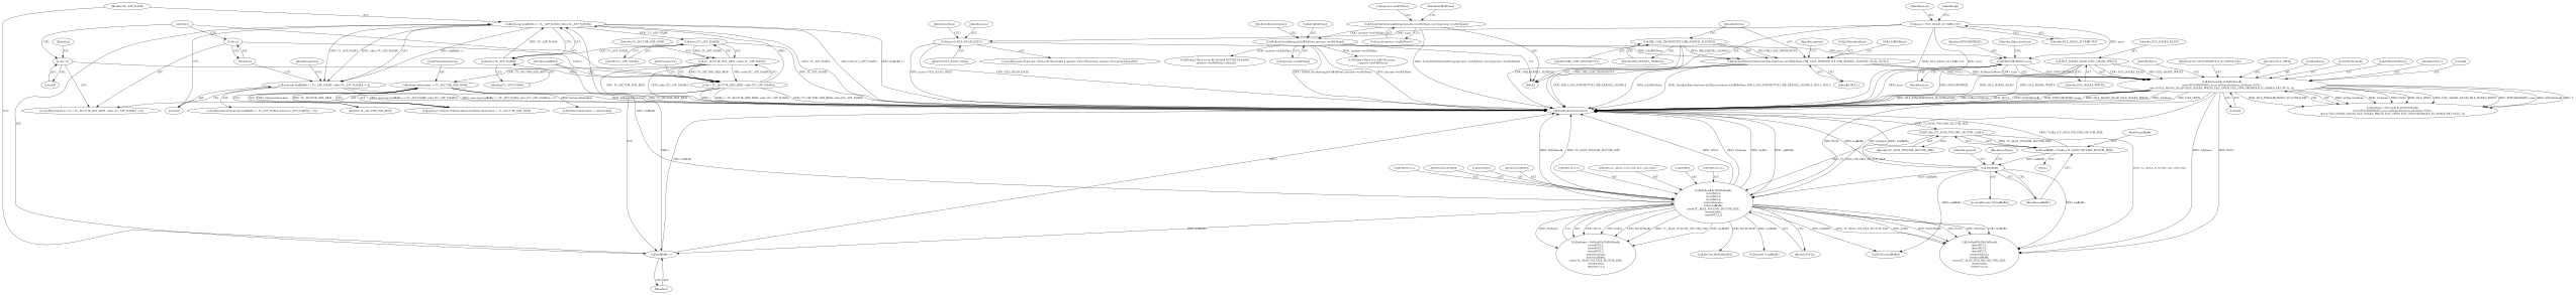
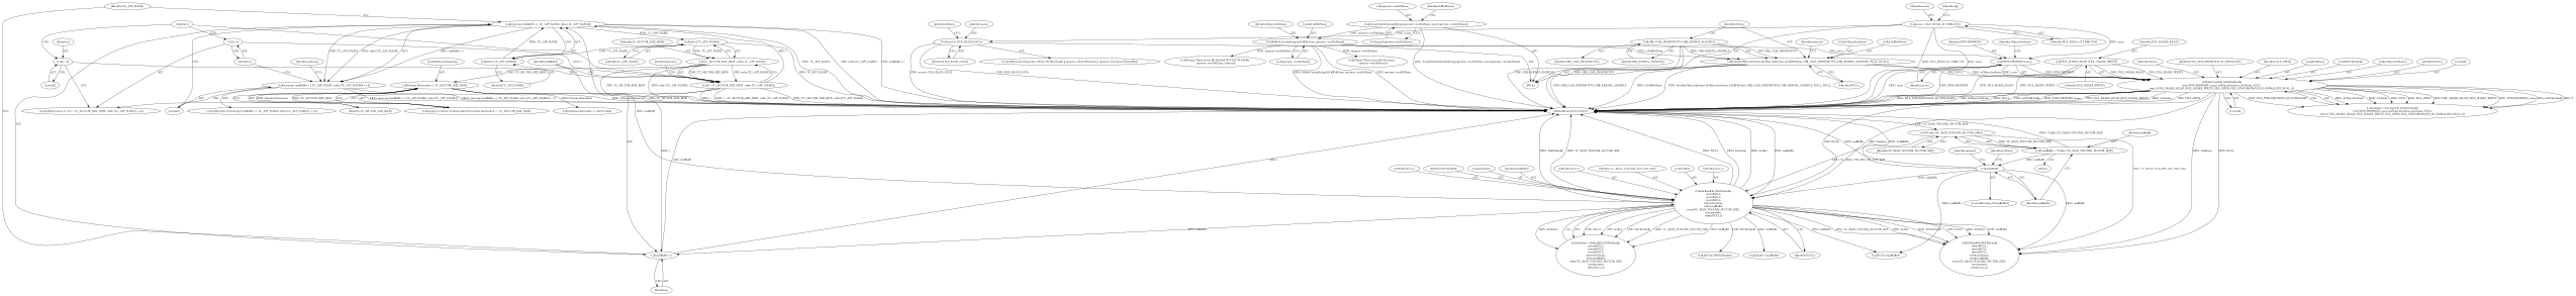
  digraph {
    fontname="EB Garamond"
    node [fontname="EB Garamond"]
    edge [fontname="EB Garamond"]
    n1 [label="(Call,memcmp (readBuffer + i, TC_APP_NAME, strlen (TC_APP_NAME)))"]
    n2 [label="(Call,strlen (TC_APP_NAME))"]
    n3 [label="(Call,strlen (TC_APP_NAME))"]
    n4 [label="(Call,memcmp (readBuffer + i, TC_APP_NAME, strlen (TC_APP_NAME)) == 0)"]
    n5 [label="(MethodReturn,NTSTATUS)"]
    n6 [label="(Call,TC_SECTOR_SIZE_BIOS - strlen (TC_APP_NAME))"]
    n7 [label="(Identifier,TC_APP_NAME)"]
    n8 [label="(Identifier,TC_APP_NAME)"]
    n9 [label="(Literal,0)"]
    n10 [label="(ControlStructure,if (memcmp (readBuffer + i, TC_APP_NAME, strlen (TC_APP_NAME)) == 0))"]
-   n11 [label="(Call,TCalloc (TC_MAX_VOLUME_SECTOR_CASE))"]
+   n11 [label="(Call,TCalloc (TC_MAX_VOLUME_SECTOR_SIZE))"]
    n12 [label="(Call,ZwReadFile (NtFileHandle,\n\t\t\t\t\t\t\t\tNULL,\n\t\t\t\t\t\t\t\tNULL,\n\t\t\t\t\t\t\t\tNULL,\n\t\t\t\t\t\t\t\t&IoStatus,\n\t\t\t\t\t\t\t\treadBuffer,\n\t\t\t\t\t\t\t\tTC_MAX_VOLUME_SECTOR_SIZE,\n\t\t\t\t\t\t\t\t&offset,\n\t\t\t\t\t\t\t\tNULL))"]
    n13 [label="(Call,readBuffer + i)"]
    n14 [label="(Call,ntStatus = ZwReadFile (NtFileHandle,\n\t\t\t\t\t\t\t\tNULL,\n\t\t\t\t\t\t\t\tNULL,\n\t\t\t\t\t\t\t\tNULL,\n\t\t\t\t\t\t\t\t&IoStatus,\n\t\t\t\t\t\t\t\treadBuffer,\n\t\t\t\t\t\t\t\tTC_MAX_VOLUME_SECTOR_SIZE,\n\t\t\t\t\t\t\t\t&offset,\n\t\t\t\t\t\t\t\tNULL))"]
    n15 [label="(Call,ZwClose (NtFileHandle))"]
    n16 [label="(Call,(uint64 *) readBuffer)"]
    n17 [label="(Call,TCfree (readBuffer))"]
    n18 [label="(Identifier,NULL)"]
    n19 [label="(Call,ZwReadFile (NtFileHandle,\n\t\t\t\t\t\t\t\tNULL,\n\t\t\t\t\t\t\t\tNULL,\n\t\t\t\t\t\t\t\tNULL,\n\t\t\t\t\t\t\t\t&IoStatus,\n\t\t\t\t\t\t\t\treadBuffer,\n\t\t\t\t\t\t\t\tTC_MAX_VOLUME_SECTOR_SIZE,\n\t\t\t\t\t\t\t\t&offset,\n\t\t\t\t\t\t\t\tNULL))"]
    n20 [label="(Identifier,i)"]
    n21 [label="(Call,ZwCreateFile (&NtFileHandle,\n\t\t\t\t\t\t SYNCHRONIZE | access, &ObjectAttributes, &IoStatus, NULL,\n\t\t\t\t\t\t 0, FILE_SHARE_READ | FILE_SHARE_WRITE, FILE_OPEN, FILE_SYNCHRONOUS_IO_NONALERT, NULL, 0))"]
    n22 [label="(Literal,0)"]
    n23 [label="(Call,ntStatus = ZwCreateFile (&NtFileHandle,\n\t\t\t\t\t\t SYNCHRONIZE | access, &ObjectAttributes, &IoStatus, NULL,\n\t\t\t\t\t\t 0, FILE_SHARE_READ | FILE_SHARE_WRITE, FILE_OPEN, FILE_SYNCHRONOUS_IO_NONALERT, NULL, 0))"]
    n24 [label="(Call,SYNCHRONIZE | access)"]
    n25 [label="(Identifier,access)"]
    n26 [label="(Call,access = FILE_READ_ATTRIBUTES)"]
    n27 [label="(Call,access |= FILE_READ_DATA)"]
    n28 [label="(Block,)"]
    n29 [label="(Identifier,FILE_READ_ATTRIBUTES)"]
    n30 [label="(ControlStructure,if (opentest->bDetectTCBootLoader || opentest->DetectFilesystem || opentest->bComputeVolumeIDs))"]
    n31 [label="(Identifier,FILE_READ_DATA)"]
    n32 [label="(Call,InitializeObjectAttributes (&ObjectAttributes, &FullFileName, OBJ_CASE_INSENSITIVE | OBJ_KERNEL_HANDLE, NULL, NULL))"]
    n33 [label="(Identifier,NULL)"]
    n34 [label="(Call,RtlInitUnicodeString (&FullFileName, opentest->wszFileName))"]
    n35 [label="(Call,opentest->wszFileName)"]
    n36 [label="(Call,Dump (\"Open test on file %ls success.\n\", opentest->wszFileName))"]
    n37 [label="(Call,Dump (\"Open test on file %ls failed NTSTATUS 0x%08x\n\", opentest->wszFileName, ntStatus))"]
    n38 [label="(Call,EnsureNullTerminatedString (opentest->wszFileName, sizeof (opentest->wszFileName)))"]
    n39 [label="(Call,sizeof (opentest->wszFileName))"]
    n40 [label="(Call,OBJ_CASE_INSENSITIVE | OBJ_KERNEL_HANDLE)"]
    n41 [label="(Identifier,OBJ_KERNEL_HANDLE)"]
    n42 [label="(Call,FILE_SHARE_READ | FILE_SHARE_WRITE)"]
    n43 [label="(Identifier,FILE_SHARE_WRITE)"]
    n44 [label="(Call,!readBuffer)"]
    n45 [label="(Identifier,readBuffer)"]
    n46 [label="(ControlStructure,if (!readBuffer))"]
    n47 [label="(Call,*readBuffer = TCalloc (TC_MAX_VOLUME_SECTOR_SIZE))"]
    n48 [label="(Block,)"]
    n49 [label="(Identifier,TC_MAX_VOLUME_SECTOR_SIZE)"]
    n50 [label="(Call,i < TC_SECTOR_SIZE_BIOS - strlen (TC_APP_NAME))"]
    n51 [label="(ControlStructure,for (i = 0; i < TC_SECTOR_SIZE_BIOS - strlen (TC_APP_NAME); ++i))"]
    n52 [label="(Call,++i)"]
    n53 [label="(Identifier,i)"]
    n54 [label="(Call,IoStatus.Information >= TC_SECTOR_SIZE_BIOS)"]
    n55 [label="(Call,i = 0)"]
    n56 [label="(Literal,0)"]
    n57 [label="(Identifier,TC_SECTOR_SIZE_BIOS)"]
    n58 [label="(Call,IoStatus.Information >= sizeof (int64))"]
    n59 [label="(Call,opentest->bDetectTCBootLoader && IoStatus.Information >= TC_SECTOR_SIZE_BIOS)"]
    n60 [label="(Identifier,ObjectAttributes)"]
    n61 [label="(Call,opentest->wszFileName)"]
    n62 [label="(Call,&NtFileHandle)"]
    n63 [label="(Identifier,access)"]
    n64 [label="(Call,&ObjectAttributes)"]
    n65 [label="(Identifier,readBuffer)"]
    n66 [label="(Identifier,opentest)"]
    n67 [label="(Identifier,NULL)"]
    n68 [label="(Identifier,opentest)"]
    n69 [label="(Identifier,OBJ_CASE_INSENSITIVE)"]
    n70 [label="(Identifier,NtFileHandle)"]
    n71 [label="(Identifier,access)"]
    n72 [label="(Identifier,Irp)"]
    n73 [label="(Call,&IoStatus)"]
    n74 [label="(Call,IoStatus.Information)"]
    n75 [label="(Identifier,NULL)"]
    n76 [label="(Literal,0)"]
    n77 [label="(Identifier,TC_SECTOR_SIZE_BIOS)"]
    n78 [label="(Identifier,opentest)"]
    n79 [label="(Identifier,NULL)"]
    n80 [label="(Identifier,i)"]
    n81 [label="(Call,&ObjectAttributes)"]
    n82 [label="(Call,&FullFileName)"]
    n83 [label="(Identifier,readBuffer)"]
    n84 [label="(Identifier,ntStatus)"]
    n85 [label="(Identifier,SYNCHRONIZE)"]
    n86 [label="(Identifier,opentest)"]
    n87 [label="(Identifier,FILE_SYNCHRONOUS_IO_NONALERT)"]
    n88 [label="(Identifier,TC_APP_NAME)"]
    n89 [label="(Identifier,FullFileName)"]
    n90 [label="(Identifier,i)"]
    n91 [label="(Identifier,readBuffer)"]
    n92 [label="(Identifier,ObjectAttributes)"]
    n93 [label="(Identifier,FILE_OPEN)"]
    n94 [label="(Identifier,NULL)"]
    n95 [label="(Identifier,TC_MAX_VOLUME_SECTOR_SIZE)"]
    n96 [label="(Call,&IoStatus)"]
    n97 [label="(Call,&offset)"]
    n98 [label="(Identifier,ntStatus)"]
    n99 [label="(Call,&FullFileName)"]
    n100 [label="(Identifier,FILE_SHARE_READ)"]
    n101 [label="(Identifier,NULL)"]
    n102 [label="(Identifier,NULL)"]
    n1 -> n2 [label="DDG: TC_APP_NAME"]
    n1 -> n3 [label="CFG: "]
    n1 -> n4 [label="AST: "]
    n1 -> n4 [label="DDG: readBuffer + i"]
    n1 -> n4 [label="DDG: TC_APP_NAME"]
    n1 -> n4 [label="DDG: strlen (TC_APP_NAME)"]
    n1 -> n5 [label="DDG: strlen (TC_APP_NAME)"]
    n1 -> n5 [label="DDG: TC_APP_NAME"]
    n1 -> n5 [label="DDG: readBuffer + i"]
    n2 -> n3 [label="DDG: TC_APP_NAME"]
    n2 -> n5 [label="DDG: TC_APP_NAME"]
    n2 -> n6 [label="AST: "]
    n2 -> n6 [label="DDG: TC_APP_NAME"]
    n2 -> n7 [label="CFG: "]
    n3 -> n1 [label="AST: "]
    n3 -> n1 [label="DDG: TC_APP_NAME"]
    n3 -> n8 [label="CFG: "]
    n4 -> n5 [label="DDG: memcmp (readBuffer + i, TC_APP_NAME, strlen (TC_APP_NAME)) == 0"]
    n4 -> n5 [label="DDG: memcmp (readBuffer + i, TC_APP_NAME, strlen (TC_APP_NAME))"]
    n4 -> n9 [label="CFG: "]
    n4 -> n10 [label="AST: "]
    n5 -> n11 [label="DDG: TC_MAX_VOLUME_SECTOR_SIZE"]
    n6 -> n2 [label="CFG: "]
    n6 -> n5 [label="DDG: TC_SECTOR_SIZE_BIOS"]
    n6 -> n5 [label="DDG: strlen (TC_APP_NAME)"]
    n6 -> n50 [label="AST: "]
    n6 -> n50 [label="DDG: TC_SECTOR_SIZE_BIOS"]
    n6 -> n50 [label="DDG: strlen (TC_APP_NAME)"]
    n6 -> n54 [label="DDG: TC_SECTOR_SIZE_BIOS"]
    n7 -> n2 [label="AST: "]
    n8 -> n3 [label="AST: "]
    n9 -> n1 [label="CFG: "]
    n9 -> n4 [label="AST: "]
    n11 -> n12 [label="DDG: TC_MAX_VOLUME_SECTOR_SIZE"]
    n11 -> n19 [label="DDG: TC_MAX_VOLUME_SECTOR_SIZE"]
    n11 -> n47 [label="AST: "]
    n11 -> n47 [label="DDG: TC_MAX_VOLUME_SECTOR_SIZE"]
    n11 -> n49 [label="CFG: "]
    n12 -> n1 [label="DDG: readBuffer"]
    n12 -> n5 [label="DDG: &IoStatus"]
    n12 -> n5 [label="DDG: &offset"]
    n12 -> n5 [label="DDG: readBuffer"]
    n12 -> n5 [label="DDG: NULL"]
    n12 -> n5 [label="DDG: NtFileHandle"]
    n12 -> n5 [label="DDG: TC_MAX_VOLUME_SECTOR_SIZE"]
    n12 -> n13 [label="DDG: readBuffer"]
    n12 -> n14 [label="AST: "]
    n12 -> n14 [label="DDG: NULL"]
    n12 -> n14 [label="DDG: &offset"]
    n12 -> n14 [label="DDG: NtFileHandle"]
    n12 -> n14 [label="DDG: TC_MAX_VOLUME_SECTOR_SIZE"]
    n12 -> n14 [label="DDG: readBuffer"]
    n12 -> n14 [label="DDG: &IoStatus"]
    n12 -> n15 [label="DDG: NtFileHandle"]
    n12 -> n16 [label="DDG: readBuffer"]
    n12 -> n17 [label="DDG: readBuffer"]
    n12 -> n18 [label="CFG: "]
    n12 -> n19 [label="DDG: NtFileHandle"]
    n12 -> n19 [label="DDG: NULL"]
    n12 -> n19 [label="DDG: &IoStatus"]
    n12 -> n19 [label="DDG: readBuffer"]
    n12 -> n19 [label="DDG: TC_MAX_VOLUME_SECTOR_SIZE"]
    n12 -> n19 [label="DDG: &offset"]
    n13 -> n1 [label="AST: "]
    n13 -> n5 [label="DDG: readBuffer"]
    n13 -> n5 [label="DDG: i"]
    n13 -> n20 [label="CFG: "]
    n14 -> n12 [label="CFG: "]
    n18 -> n12 [label="AST: "]
    n20 -> n13 [label="AST: "]
    n21 -> n5 [label="DDG: FILE_OPEN"]
    n21 -> n5 [label="DDG: FILE_SYNCHRONOUS_IO_NONALERT"]
    n21 -> n5 [label="DDG: &ObjectAttributes"]
    n21 -> n5 [label="DDG: NULL"]
    n21 -> n5 [label="DDG: &NtFileHandle"]
    n21 -> n5 [label="DDG: SYNCHRONIZE | access"]
    n21 -> n5 [label="DDG: FILE_SHARE_READ | FILE_SHARE_WRITE"]
    n21 -> n5 [label="DDG: &IoStatus"]
    n21 -> n12 [label="DDG: NULL"]
    n21 -> n12 [label="DDG: &IoStatus"]
    n21 -> n19 [label="DDG: NULL"]
    n21 -> n19 [label="DDG: &IoStatus"]
    n21 -> n22 [label="CFG: "]
    n21 -> n23 [label="AST: "]
    n21 -> n23 [label="DDG: &ObjectAttributes"]
    n21 -> n23 [label="DDG: &IoStatus"]
    n21 -> n23 [label="DDG: NULL"]
    n21 -> n23 [label="DDG: FILE_OPEN"]
    n21 -> n23 [label="DDG: FILE_SHARE_READ | FILE_SHARE_WRITE"]
    n21 -> n23 [label="DDG: SYNCHRONIZE | access"]
    n21 -> n23 [label="DDG: &NtFileHandle"]
    n21 -> n23 [label="DDG: 0"]
    n21 -> n23 [label="DDG: FILE_SYNCHRONOUS_IO_NONALERT"]
    n22 -> n21 [label="AST: "]
    n23 -> n21 [label="CFG: "]
    n24 -> n5 [label="DDG: access"]
    n24 -> n5 [label="DDG: SYNCHRONIZE"]
    n24 -> n21 [label="AST: "]
    n24 -> n21 [label="DDG: SYNCHRONIZE"]
    n24 -> n21 [label="DDG: access"]
    n24 -> n25 [label="CFG: "]
    n25 -> n24 [label="AST: "]
    n26 -> n5 [label="DDG: access"]
    n26 -> n5 [label="DDG: FILE_READ_ATTRIBUTES"]
    n26 -> n24 [label="DDG: access"]
    n26 -> n27 [label="DDG: access"]
    n26 -> n28 [label="AST: "]
    n26 -> n29 [label="CFG: "]
    n27 -> n5 [label="DDG: access |= FILE_READ_DATA"]
    n27 -> n5 [label="DDG: FILE_READ_DATA"]
    n27 -> n24 [label="DDG: access"]
    n27 -> n30 [label="AST: "]
+   n27 -> n31 [label="CFG: "]
    n29 -> n26 [label="AST: "]
    n31 -> n27 [label="AST: "]
    n32 -> n5 [label="DDG: &FullFileName"]
    n32 -> n5 [label="DDG: InitializeObjectAttributes (&ObjectAttributes, &FullFileName, OBJ_CASE_INSENSITIVE | OBJ_KERNEL_HANDLE, NULL, NULL)"]
    n32 -> n5 [label="DDG: OBJ_CASE_INSENSITIVE | OBJ_KERNEL_HANDLE"]
    n32 -> n21 [label="DDG: &ObjectAttributes"]
    n32 -> n21 [label="DDG: NULL"]
    n32 -> n28 [label="AST: "]
    n32 -> n33 [label="CFG: "]
    n33 -> n32 [label="AST: "]
    n34 -> n5 [label="DDG: RtlInitUnicodeString (&FullFileName, opentest->wszFileName)"]
    n34 -> n5 [label="DDG: opentest->wszFileName"]
    n34 -> n28 [label="AST: "]
    n34 -> n32 [label="DDG: &FullFileName"]
    n34 -> n35 [label="CFG: "]
    n34 -> n36 [label="DDG: opentest->wszFileName"]
    n34 -> n37 [label="DDG: opentest->wszFileName"]
    n35 -> n34 [label="AST: "]
    n38 -> n5 [label="DDG: EnsureNullTerminatedString (opentest->wszFileName, sizeof (opentest->wszFileName))"]
    n38 -> n28 [label="AST: "]
    n38 -> n34 [label="DDG: opentest->wszFileName"]
    n38 -> n39 [label="CFG: "]
    n39 -> n38 [label="AST: "]
    n40 -> n5 [label="DDG: OBJ_KERNEL_HANDLE"]
    n40 -> n5 [label="DDG: OBJ_CASE_INSENSITIVE"]
    n40 -> n32 [label="AST: "]
    n40 -> n32 [label="DDG: OBJ_CASE_INSENSITIVE"]
    n40 -> n32 [label="DDG: OBJ_KERNEL_HANDLE"]
    n40 -> n41 [label="CFG: "]
    n41 -> n40 [label="AST: "]
    n42 -> n5 [label="DDG: FILE_SHARE_READ"]
    n42 -> n5 [label="DDG: FILE_SHARE_WRITE"]
    n42 -> n21 [label="AST: "]
    n42 -> n21 [label="DDG: FILE_SHARE_READ"]
    n42 -> n21 [label="DDG: FILE_SHARE_WRITE"]
-   n42 -> n43 [label="CFG: "]
    n43 -> n42 [label="AST: "]
    n44 -> n5 [label="DDG: !readBuffer"]
    n44 -> n5 [label="DDG: readBuffer"]
    n44 -> n12 [label="DDG: readBuffer"]
    n44 -> n17 [label="DDG: readBuffer"]
    n44 -> n19 [label="DDG: readBuffer"]
    n44 -> n45 [label="CFG: "]
    n44 -> n46 [label="AST: "]
    n45 -> n44 [label="AST: "]
    n45 -> n47 [label="CFG: "]
    n47 -> n5 [label="DDG: TCalloc (TC_MAX_VOLUME_SECTOR_SIZE)"]
    n47 -> n11 [label="CFG: "]
    n47 -> n44 [label="DDG: readBuffer"]
    n47 -> n48 [label="AST: "]
    n49 -> n11 [label="AST: "]
    n50 -> n1 [label="DDG: i"]
    n50 -> n5 [label="DDG: i"]
    n50 -> n5 [label="DDG: i < TC_SECTOR_SIZE_BIOS - strlen (TC_APP_NAME)"]
    n50 -> n5 [label="DDG: TC_SECTOR_SIZE_BIOS - strlen (TC_APP_NAME)"]
    n50 -> n6 [label="CFG: "]
    n50 -> n13 [label="DDG: i"]
    n50 -> n51 [label="AST: "]
    n52 -> n50 [label="DDG: i"]
    n52 -> n51 [label="AST: "]
    n52 -> n53 [label="CFG: "]
    n53 -> n4 [label="CFG: "]
    n53 -> n52 [label="AST: "]
    n54 -> n5 [label="DDG: IoStatus.Information"]
    n54 -> n5 [label="DDG: TC_SECTOR_SIZE_BIOS"]
    n54 -> n57 [label="CFG: "]
    n54 -> n58 [label="DDG: IoStatus.Information"]
    n54 -> n59 [label="AST: "]
    n54 -> n59 [label="DDG: IoStatus.Information"]
    n54 -> n59 [label="DDG: TC_SECTOR_SIZE_BIOS"]
    n55 -> n50 [label="DDG: i"]
    n55 -> n51 [label="AST: "]
    n55 -> n56 [label="CFG: "]
    n56 -> n55 [label="AST: "]
    n57 -> n54 [label="AST: "]
    n59 -> n54 [label="CFG: "]
    n60 -> n34 [label="CFG: "]
    n61 -> n38 [label="AST: "]
    n62 -> n21 [label="AST: "]
    n63 -> n26 [label="AST: "]
    n64 -> n21 [label="AST: "]
    n65 -> n13 [label="AST: "]
    n65 -> n50 [label="CFG: "]
    n66 -> n50 [label="CFG: "]
    n67 -> n12 [label="AST: "]
    n68 -> n44 [label="CFG: "]
-   n69 -> n40 [label="AST: "]
+   n40 -> n69 [label="AST: "]
    n70 -> n12 [label="AST: "]
    n71 -> n27 [label="AST: "]
    n72 -> n26 [label="CFG: "]
    n73 -> n12 [label="AST: "]
    n74 -> n54 [label="AST: "]
    n75 -> n21 [label="AST: "]
    n76 -> n21 [label="AST: "]
    n77 -> n6 [label="AST: "]
    n78 -> n4 [label="CFG: "]
    n79 -> n21 [label="AST: "]
    n80 -> n55 [label="AST: "]
    n81 -> n32 [label="AST: "]
    n82 -> n32 [label="AST: "]
    n83 -> n12 [label="AST: "]
    n84 -> n44 [label="CFG: "]
    n85 -> n24 [label="AST: "]
    n86 -> n32 [label="CFG: "]
    n87 -> n21 [label="AST: "]
    n88 -> n1 [label="AST: "]
    n88 -> n13 [label="CFG: "]
    n89 -> n38 [label="CFG: "]
    n90 -> n50 [label="AST: "]
    n90 -> n52 [label="CFG: "]
    n90 -> n55 [label="CFG: "]
    n91 -> n47 [label="AST: "]
    n92 -> n24 [label="CFG: "]
    n93 -> n21 [label="AST: "]
    n94 -> n12 [label="AST: "]
    n95 -> n12 [label="AST: "]
    n96 -> n21 [label="AST: "]
    n97 -> n12 [label="AST: "]
    n98 -> n27 [label="CFG: "]
    n99 -> n34 [label="AST: "]
    n100 -> n42 [label="AST: "]
    n101 -> n32 [label="AST: "]
    n101 -> n40 [label="CFG: "]
    n102 -> n12 [label="AST: "]
  }
